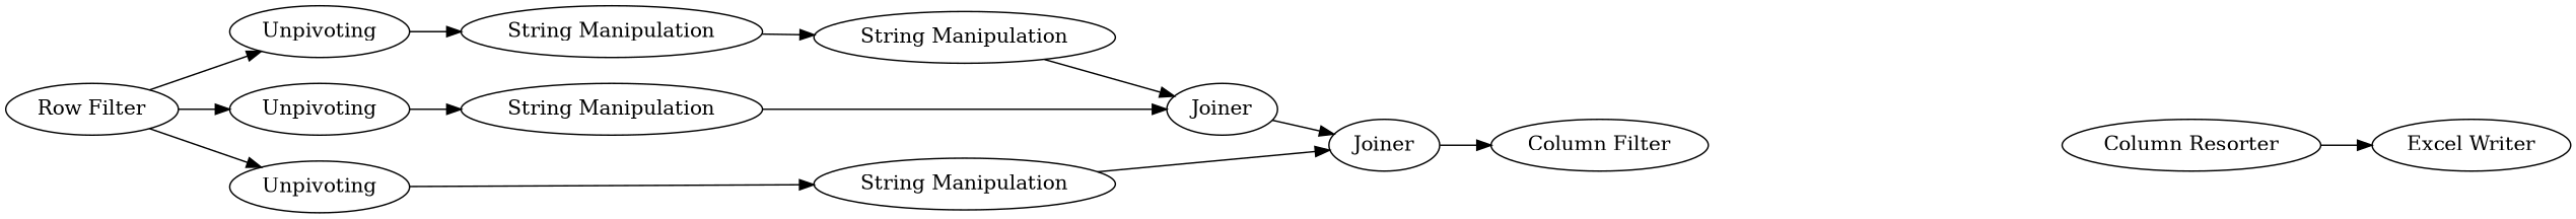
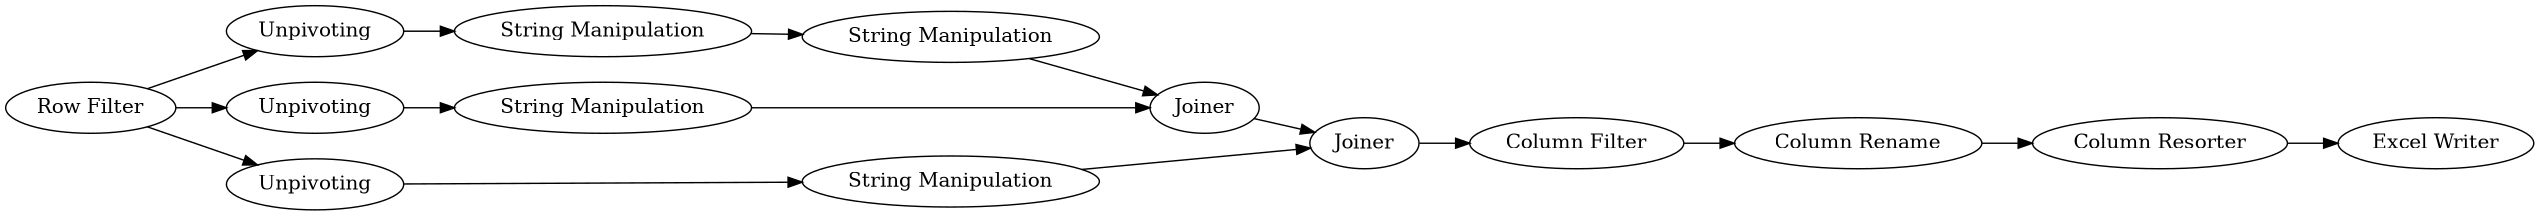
  digraph {
    rankdir=LR
    n1 [label="Row Filter"]
    n2 [label=Unpivoting]
    n3 [label=Unpivoting]
    n4 [label=Unpivoting]
    n5 [label="String Manipulation"]
    n6 [label="String Manipulation"]
    n7 [label="String Manipulation"]
    n8 [label="String Manipulation"]
    n9 [label="Excel Writer"]
    n10 [label=Joiner]
    n11 [label=Joiner]
    n12 [label="Column Filter"]
+   n13 [label="Column Rename"]
    n14 [label="Column Resorter"]
    n1 -> n2
    n1 -> n3
    n1 -> n4
    n2 -> n5
    n3 -> n6
    n4 -> n7
    n5 -> n8
    n6 -> n10
    n7 -> n11
    n8 -> n10
    n10 -> n11
    n11 -> n12
+   n12 -> n13
+   n13 -> n14
    n14 -> n9
  }
